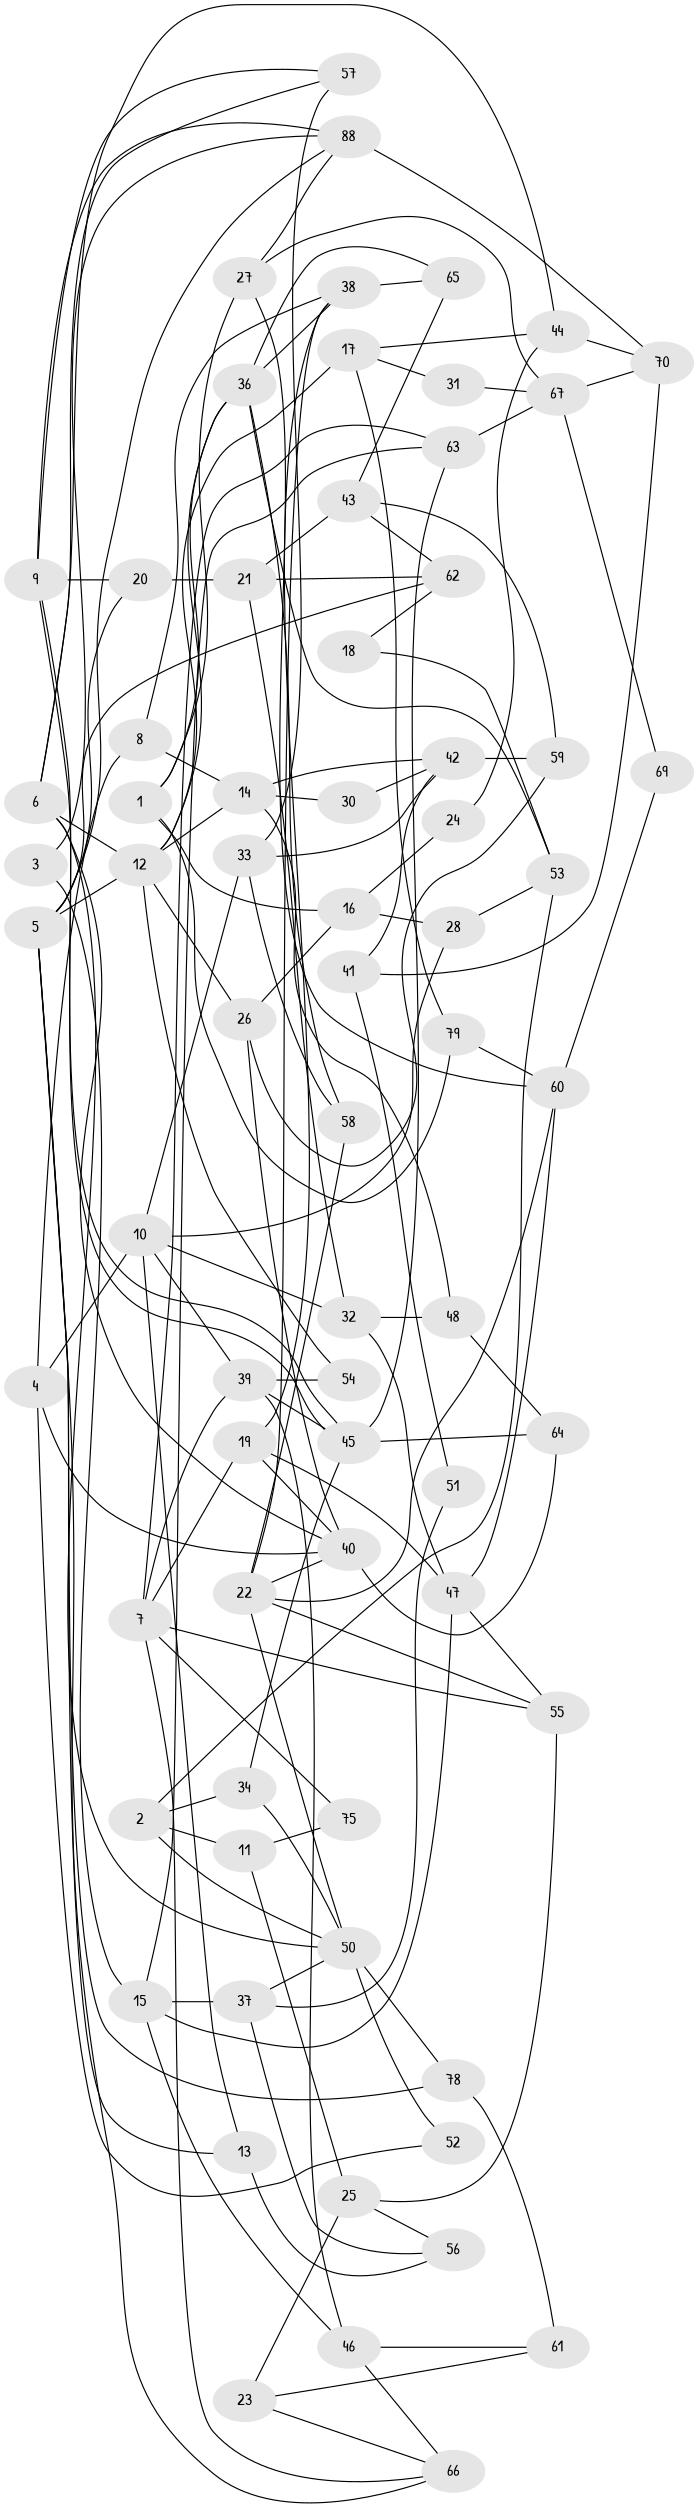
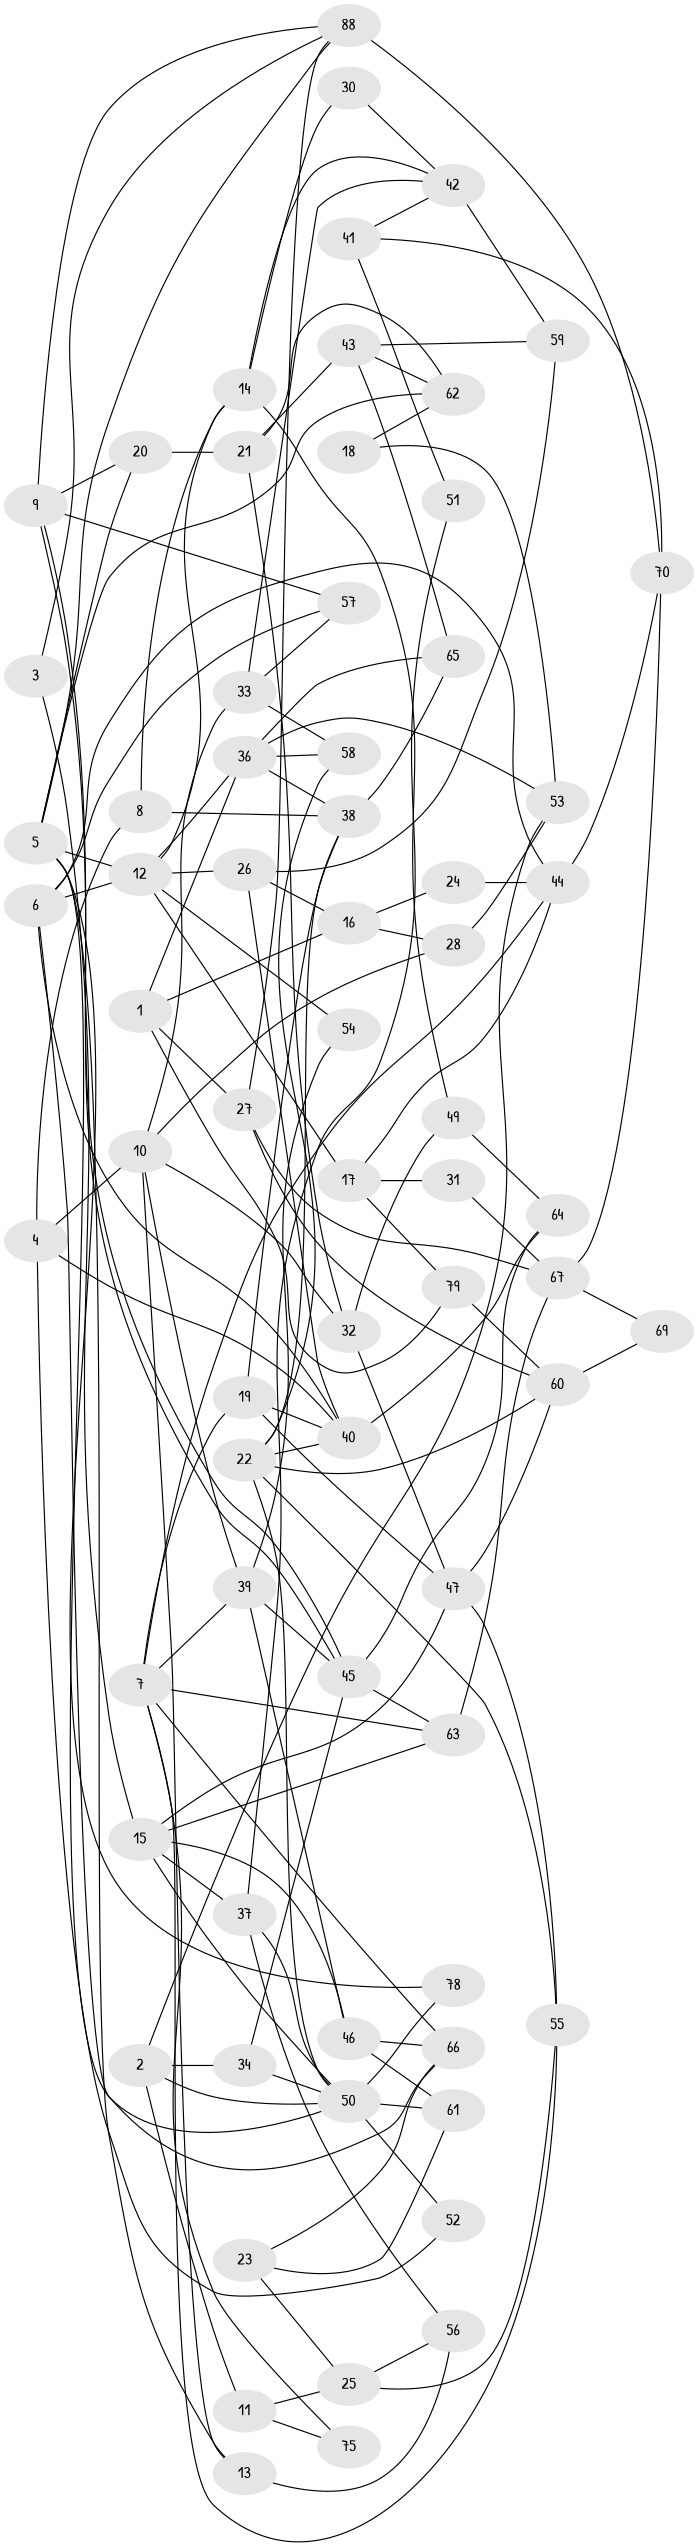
  graph {
    fontname="Patrick Hand"
    rankdir=LR
    node [color=gray90 fontname="Patrick Hand" style=filled]
    edge [fontname="Patrick Hand"]
    1
    16
    27
    n4 [label=79]
    36
    28
    24
    n8 [label=88]
    60
    67
    53
    38
    58
    65
    2
    11
    34
    50
    n19 [label=75]
    25
    45
    52
    n23 [label=78]
    61
    3
    15
    63
    37
    46
    47
    70
    4
    8
    10
    40
    14
    13
    39
    32
    33
    64
    5
    12
    20
    62
    66
    17
    26
    54
    56
    21
    6
    44
    57
    7
    19
    55
    30
    42
-   49 [label=48]
+   49
    9
    31
    59
    51
    18
    43
    22
    69
    23
    41
    1 -- 16
    1 -- 27
    1 -- n4
    1 -- 36
    16 -- 28
    16 -- 24
    27 -- n8
    27 -- 60
    27 -- 67
    n4 -- 60
    36 -- 53
    36 -- 38
    36 -- 58
    36 -- 65
    28 -- 53
    24 -- 44
    n8 -- 70
    60 -- 69
    67 -- 70
    67 -- 69
    38 -- 65
    2 -- 53
    2 -- 11
    2 -- 34
    2 -- 50
    11 -- n19
    11 -- 25
    34 -- 50
    34 -- 45
    50 -- 52
    50 -- n23
-   n23 -- 61
+   50 -- 61
    25 -- 56
    25 -- 55
    45 -- 63
    45 -- 64
    3 -- n8
    3 -- 15
+   15 -- 50
    15 -- 63
    15 -- 37
    15 -- 46
    15 -- 47
    63 -- 67
    37 -- 50
    37 -- 56
    37 -- 51
    46 -- 61
    46 -- 66
    47 -- 60
    47 -- 55
    4 -- 52
    4 -- 8
    4 -- 10
    4 -- 40
    8 -- 38
    8 -- 14
    10 -- 28
    10 -- 13
    10 -- 39
    10 -- 32
    10 -- 33
    40 -- 64
    14 -- 30
    14 -- 42
    14 -- 49
    13 -- 56
    39 -- 45
    39 -- 46
    39 -- 54
    32 -- 47
    32 -- 49
    33 -- 58
    33 -- 57
    33 -- 42
    5 -- n8
    5 -- n23
    5 -- 13
    5 -- 12
    5 -- 20
    5 -- 62
    5 -- 66
    12 -- 36
    12 -- 14
    12 -- 17
    12 -- 26
    12 -- 54
    20 -- 21
    17 -- n4
    17 -- 44
    17 -- 31
    26 -- 16
    26 -- 40
    26 -- 59
    21 -- 32
    21 -- 62
    21 -- 43
    6 -- 50
    6 -- 40
    6 -- 12
    6 -- 44
    6 -- 57
    44 -- 70
    7 -- n19
    7 -- 63
    7 -- 39
    7 -- 66
+   7 -- 44
    7 -- 19
    7 -- 55
    19 -- 38
    19 -- 47
    19 -- 40
    30 -- 42
    42 -- 59
    49 -- 64
    9 -- n8
    9 -- 45
    9 -- 45
    9 -- 20
    9 -- 57
    31 -- 67
    18 -- 53
    18 -- 62
    43 -- 65
    43 -- 62
    43 -- 59
    22 -- 60
    22 -- 38
    22 -- 58
    22 -- 50
    22 -- 40
    22 -- 55
    23 -- 25
    23 -- 61
    23 -- 66
    41 -- 70
    41 -- 42
    41 -- 51
  }
